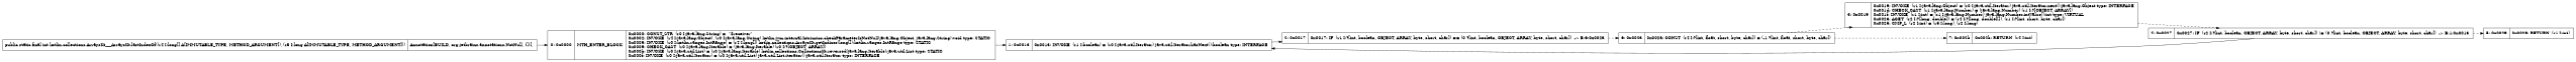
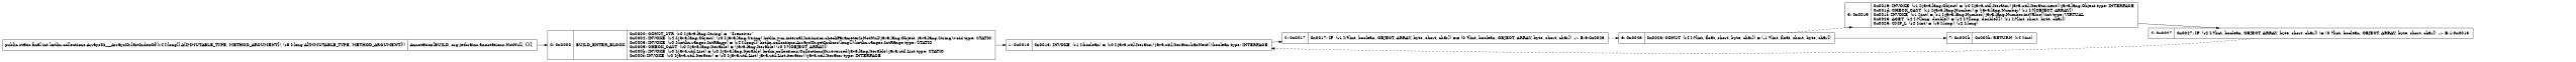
  digraph {
    rankdir=LR
    node [shape=record]
-   n1 [label="{0\:\ 0x0000|MTH_ENTER_BLOCK\l|0x0000: CONST_STR  (r0 I:java.lang.String) =  \"$receiver\" \l0x0002: INVOKE  (r4 I:java.lang.Object), (r0 I:java.lang.String) kotlin.jvm.internal.Intrinsics.checkParameterIsNotNull(java.lang.Object, java.lang.String):void type: STATIC \l0x0005: INVOKE  (r0 I:kotlin.ranges.IntRange) = (r4 I:long[]) kotlin.collections.ArraysKt.getIndices(long[]):kotlin.ranges.IntRange type: STATIC \l0x0009: CHECK_CAST  (r0 I:java.lang.Iterable) = (java.lang.Iterable) (r0 I:?[OBJECT, ARRAY]) \l0x000b: INVOKE  (r0 I:java.util.List) = (r0 I:java.lang.Iterable) kotlin.collections.CollectionsKt.reversed(java.lang.Iterable):java.util.List type: STATIC \l0x000f: INVOKE  (r0 I:java.util.Iterator) = (r0 I:java.util.List) java.util.List.iterator():java.util.Iterator type: INTERFACE \l}"]
+   n1 [label="{0\:\ 0x0000|BUILD_ENTER_BLOCK\l|0x0000: CONST_STR  (r0 I:java.lang.String) =  \"$receiver\" \l0x0002: INVOKE  (r4 I:java.lang.Object), (r0 I:java.lang.String) kotlin.jvm.internal.Intrinsics.checkParameterIsNotNull(java.lang.Object, java.lang.String):void type: STATIC \l0x0005: INVOKE  (r0 I:kotlin.ranges.IntRange) = (r4 I:long[]) kotlin.collections.ArraysKt.getIndices(long[]):kotlin.ranges.IntRange type: STATIC \l0x0009: CHECK_CAST  (r0 I:java.lang.Iterable) = (java.lang.Iterable) (r0 I:?[OBJECT, ARRAY]) \l0x000b: INVOKE  (r0 I:java.util.List) = (r0 I:java.lang.Iterable) kotlin.collections.CollectionsKt.reversed(java.lang.Iterable):java.util.List type: STATIC \l0x000f: INVOKE  (r0 I:java.util.Iterator) = (r0 I:java.util.List) java.util.List.iterator():java.util.Iterator type: INTERFACE \l}"]
    n2 [label="{1\:\ 0x0013|0x0013: INVOKE  (r1 I:boolean) = (r0 I:java.util.Iterator) java.util.Iterator.hasNext():boolean type: INTERFACE \l}"]
    n3 [label="{2\:\ 0x0017|0x0017: IF  (r1 I:?[int, boolean, OBJECT, ARRAY, byte, short, char]) == (0 ?[int, boolean, OBJECT, ARRAY, byte, short, char])  \-\> B:6:0x002a \l}"]
    n4 [label="{6\:\ 0x002a|0x002a: CONST  (r4 I:?[int, float, short, byte, char]) = (\-1 ?[int, float, short, byte, char]) \l}"]
    n5 [label="{3\:\ 0x0019|0x0019: INVOKE  (r1 I:java.lang.Object) = (r0 I:java.util.Iterator) java.util.Iterator.next():java.lang.Object type: INTERFACE \l0x001d: CHECK_CAST  (r1 I:java.lang.Number) = (java.lang.Number) (r1 I:?[OBJECT, ARRAY]) \l0x001f: INVOKE  (r1 I:int) = (r1 I:java.lang.Number) java.lang.Number.intValue():int type: VIRTUAL \l0x0023: AGET  (r2 I:?[long, double]) = (r4 I:?[long, double][]), (r1 I:?[int, short, byte, char]) \l0x0025: CMP_L  (r2 I:int) = (r5 I:long), (r2 I:long) \l}"]
    n6 [label="{4\:\ 0x0027|0x0027: IF  (r2 I:?[int, boolean, OBJECT, ARRAY, byte, short, char]) != (0 ?[int, boolean, OBJECT, ARRAY, byte, short, char])  \-\> B:1:0x0013 \l}"]
    n7 [label="{7\:\ 0x002b|0x002b: RETURN  (r4 I:int) \l}"]
-   n8 [label="{5\:\ 0x0029|0x0029: RETURN  (r1 I:int) \l}"]
    n9 [label="{public static final int kotlin.collections.ArraysKt___ArraysKt.lastIndexOf((r4 I:long[] A[IMMUTABLE_TYPE, METHOD_ARGUMENT]), (r5 I:long A[IMMUTABLE_TYPE, METHOD_ARGUMENT]))  | Annotation[BUILD, org.jetbrains.annotations.NotNull, \{\}], \l}"]
    n1 -> n2
    n2 -> n3
    n3 -> n4 [style=dashed]
    n4 -> n5 [style=dashed]
-   n4 -> n7 [style=dashed]
-   n5 -> n6 [style=dashed]
-   n6 -> n2
-   n6 -> n8 [style=dashed]
+   n4 -> n7
+   n5 -> n6
+   n6 -> n2 [style=dashed]
    n9 -> n1
  }
